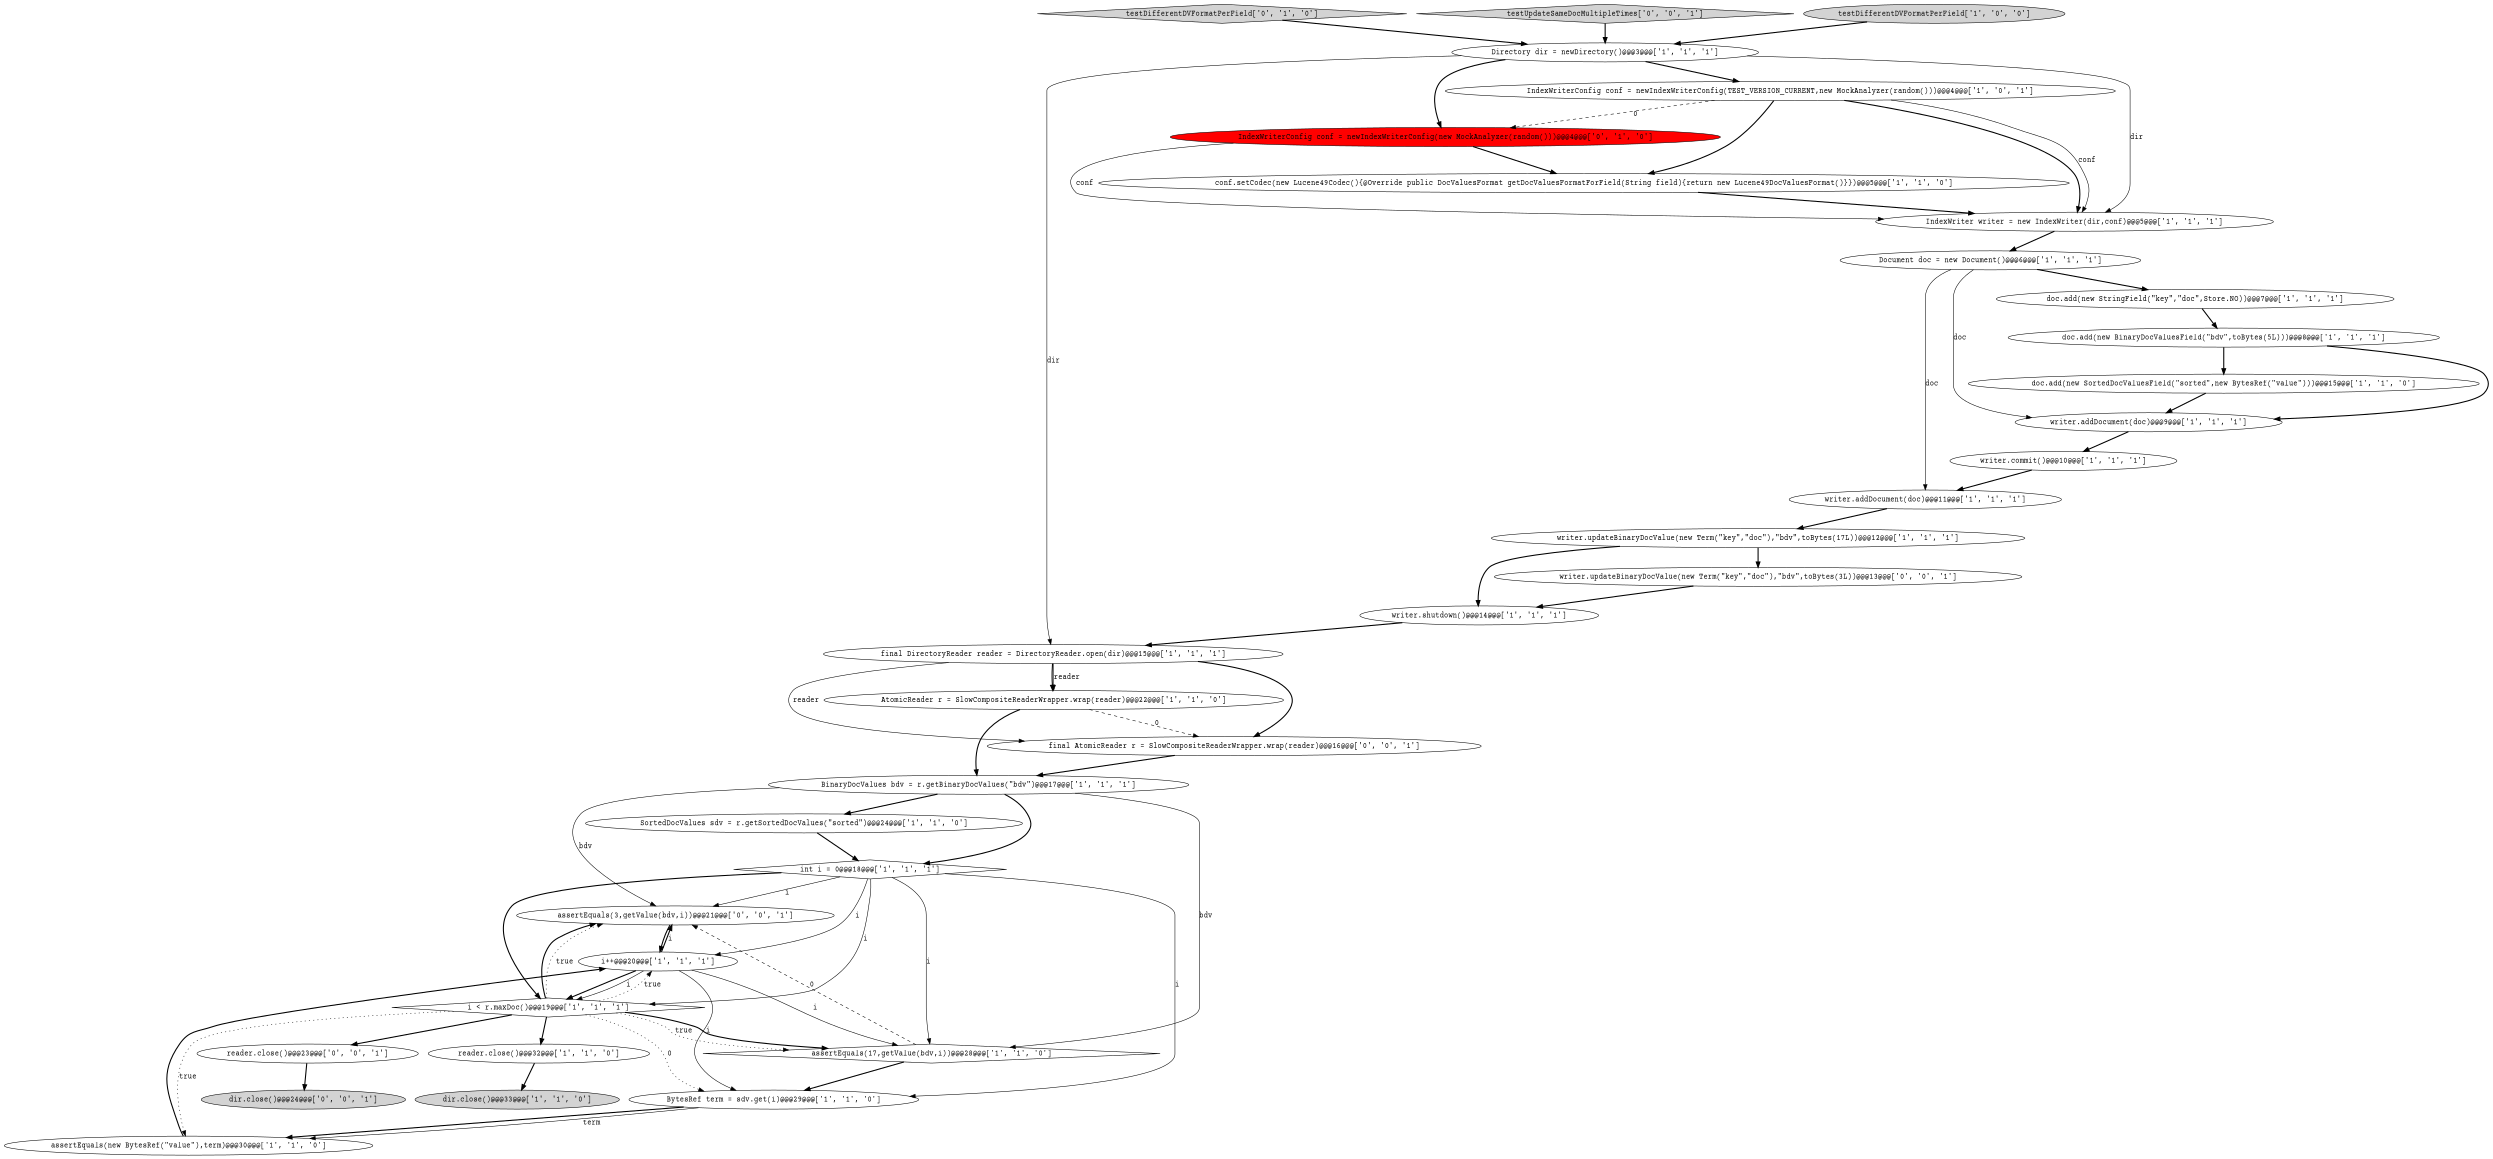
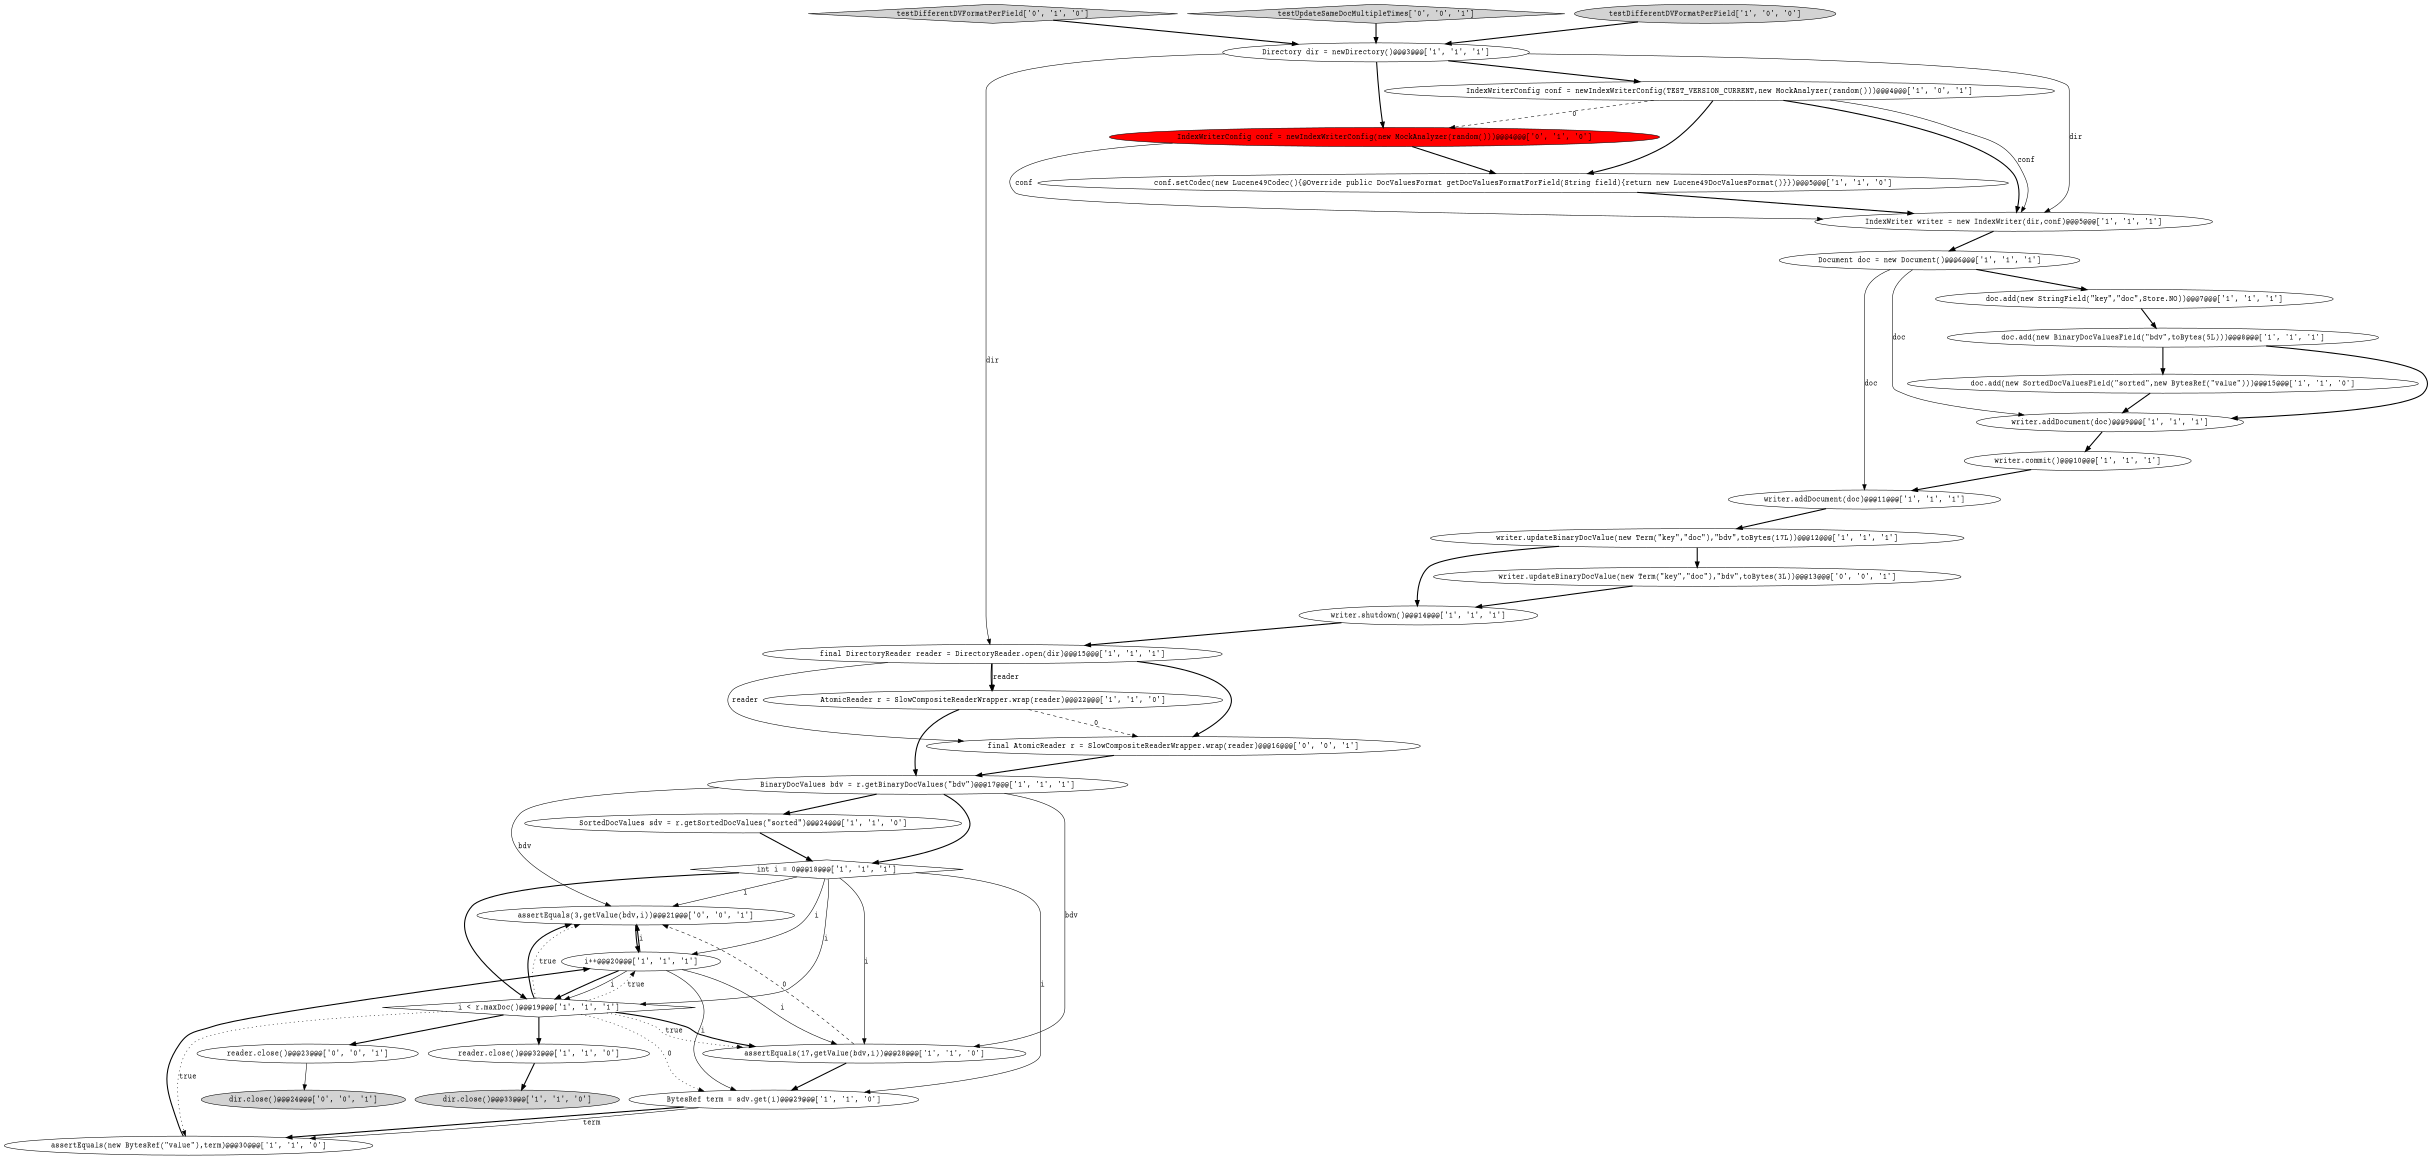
  digraph {
    fontname="Courier Prime"
    node [fillcolor=white fontname="Courier Prime" shape=ellipse style=filled]
    edge [fontname="Courier Prime" style=bold]
    n1 [label="Directory dir = newDirectory()@@@3@@@['1', '1', '1']"]
    n2 [fillcolor=red label="IndexWriterConfig conf = newIndexWriterConfig(new MockAnalyzer(random()))@@@4@@@['0', '1', '0']"]
    n3 [label="final DirectoryReader reader = DirectoryReader.open(dir)@@@15@@@['1', '1', '1']"]
    n4 [label="IndexWriterConfig conf = newIndexWriterConfig(TEST_VERSION_CURRENT,new MockAnalyzer(random()))@@@4@@@['1', '0', '1']"]
    n5 [label="IndexWriter writer = new IndexWriter(dir,conf)@@@5@@@['1', '1', '1']"]
    n6 [label="conf.setCodec(new Lucene49Codec(){@Override public DocValuesFormat getDocValuesFormatForField(String field){return new Lucene49DocValuesFormat()}})@@@5@@@['1', '1', '0']"]
    n7 [label="AtomicReader r = SlowCompositeReaderWrapper.wrap(reader)@@@22@@@['1', '1', '0']"]
    n8 [label="final AtomicReader r = SlowCompositeReaderWrapper.wrap(reader)@@@16@@@['0', '0', '1']"]
    n9 [label="Document doc = new Document()@@@6@@@['1', '1', '1']"]
    n10 [label="writer.commit()@@@10@@@['1', '1', '1']"]
    n11 [label="writer.addDocument(doc)@@@11@@@['1', '1', '1']"]
    n12 [label="writer.updateBinaryDocValue(new Term(\"key\",\"doc\"),\"bdv\",toBytes(17L))@@@12@@@['1', '1', '1']"]
    n13 [label="BinaryDocValues bdv = r.getBinaryDocValues(\"bdv\")@@@17@@@['1', '1', '1']"]
    n14 [label="assertEquals(3,getValue(bdv,i))@@@21@@@['0', '0', '1']"]
-   n15 [label="assertEquals(17,getValue(bdv,i))@@@28@@@['1', '1', '0']" shape=diamond]
+   n15 [label="assertEquals(17,getValue(bdv,i))@@@28@@@['1', '1', '0']"]
    n16 [label="SortedDocValues sdv = r.getSortedDocValues(\"sorted\")@@@24@@@['1', '1', '0']"]
    n17 [label="int i = 0@@@18@@@['1', '1', '1']" shape=diamond]
    n18 [label="writer.shutdown()@@@14@@@['1', '1', '1']"]
    n19 [label="i++@@@20@@@['1', '1', '1']"]
    n20 [label="BytesRef term = sdv.get(i)@@@29@@@['1', '1', '0']"]
    n21 [label="i < r.maxDoc()@@@19@@@['1', '1', '1']" shape=diamond]
    n22 [label="assertEquals(new BytesRef(\"value\"),term)@@@30@@@['1', '1', '0']"]
    n23 [label="reader.close()@@@23@@@['0', '0', '1']"]
    n24 [label="reader.close()@@@32@@@['1', '1', '0']"]
    n25 [fillcolor=lightgray label="testDifferentDVFormatPerField['0', '1', '0']" shape=diamond]
    n26 [fillcolor=lightgray label="testUpdateSameDocMultipleTimes['0', '0', '1']" shape=diamond]
    n27 [label="writer.addDocument(doc)@@@9@@@['1', '1', '1']"]
    n28 [fillcolor=lightgray label="dir.close()@@@33@@@['1', '1', '0']"]
    n29 [label="doc.add(new BinaryDocValuesField(\"bdv\",toBytes(5L)))@@@8@@@['1', '1', '1']"]
    n30 [label="doc.add(new SortedDocValuesField(\"sorted\",new BytesRef(\"value\")))@@@15@@@['1', '1', '0']"]
    n31 [fillcolor=lightgray label="dir.close()@@@24@@@['0', '0', '1']"]
    n32 [label="doc.add(new StringField(\"key\",\"doc\",Store.NO))@@@7@@@['1', '1', '1']"]
    n33 [label="writer.updateBinaryDocValue(new Term(\"key\",\"doc\"),\"bdv\",toBytes(3L))@@@13@@@['0', '0', '1']"]
    n34 [fillcolor=lightgray label="testDifferentDVFormatPerField['1', '0', '0']"]
    n1 -> n2
    n1 -> n3 [label=dir style=solid]
    n1 -> n4
    n1 -> n5 [label=dir style=solid]
    n2 -> n5 [label=conf style=solid]
    n2 -> n6
    n3 -> n7
    n3 -> n7 [label=reader style=solid]
    n3 -> n8 [label=reader style=solid]
    n3 -> n8
    n4 -> n2 [label=0 style=dashed]
    n4 -> n5
    n4 -> n5 [label=conf style=solid]
    n4 -> n6
    n5 -> n9
    n6 -> n5
    n7 -> n8 [label=0 style=dashed]
    n7 -> n13
    n8 -> n13
    n9 -> n11 [label=doc style=solid]
    n9 -> n27 [label=doc style=solid]
    n9 -> n32
    n10 -> n11
    n11 -> n12
    n12 -> n18
    n12 -> n33
    n13 -> n14 [label=bdv style=solid]
    n13 -> n15 [label=bdv style=solid]
    n13 -> n16
    n13 -> n17
    n14 -> n19
    n15 -> n14 [label=0 style=dashed]
    n15 -> n20
    n16 -> n17
    n17 -> n14 [label=i style=solid]
    n17 -> n15 [label=i style=solid]
    n17 -> n19 [label=i style=solid]
    n17 -> n20 [label=i style=solid]
    n17 -> n21
    n17 -> n21 [label=i style=solid]
    n18 -> n3
    n19 -> n14 [label=i]
    n19 -> n15 [label=i style=solid]
    n19 -> n20 [label=i style=solid]
    n19 -> n21
    n19 -> n21 [label=i style=solid]
    n20 -> n22
    n20 -> n22 [label=term style=solid]
    n21 -> n14 [label=true style=dotted]
    n21 -> n14
    n21 -> n15
    n21 -> n15 [label=true style=dotted]
    n21 -> n19 [label=true style=dotted]
    n21 -> n20 [label=0 style=dotted]
    n21 -> n22 [label=true style=dotted]
    n21 -> n23
    n21 -> n24
    n22 -> n19
-   n23 -> n31
+   n23 -> n31 [style=solid]
    n24 -> n28
    n25 -> n1
    n26 -> n1
    n27 -> n10
    n29 -> n27
    n29 -> n30
    n30 -> n27
    n32 -> n29
    n33 -> n18
    n34 -> n1
  }
